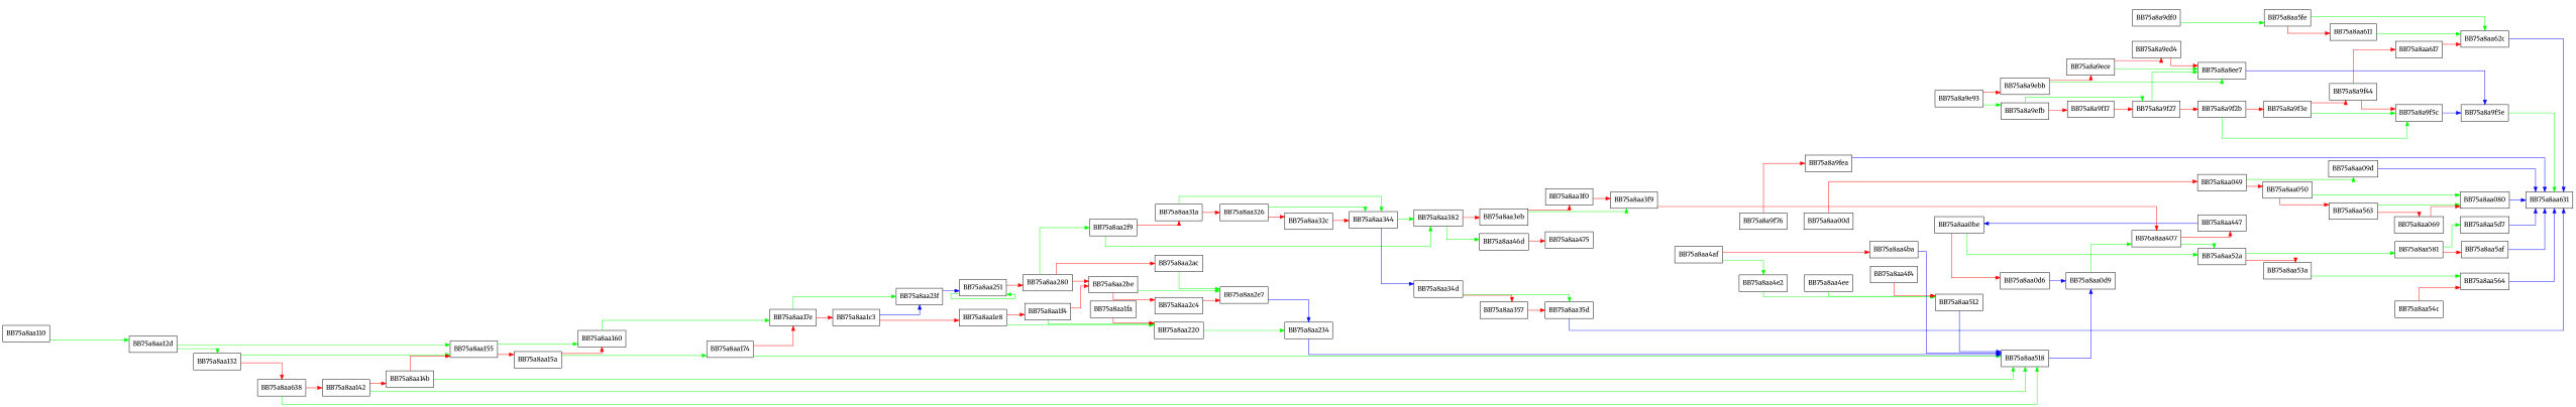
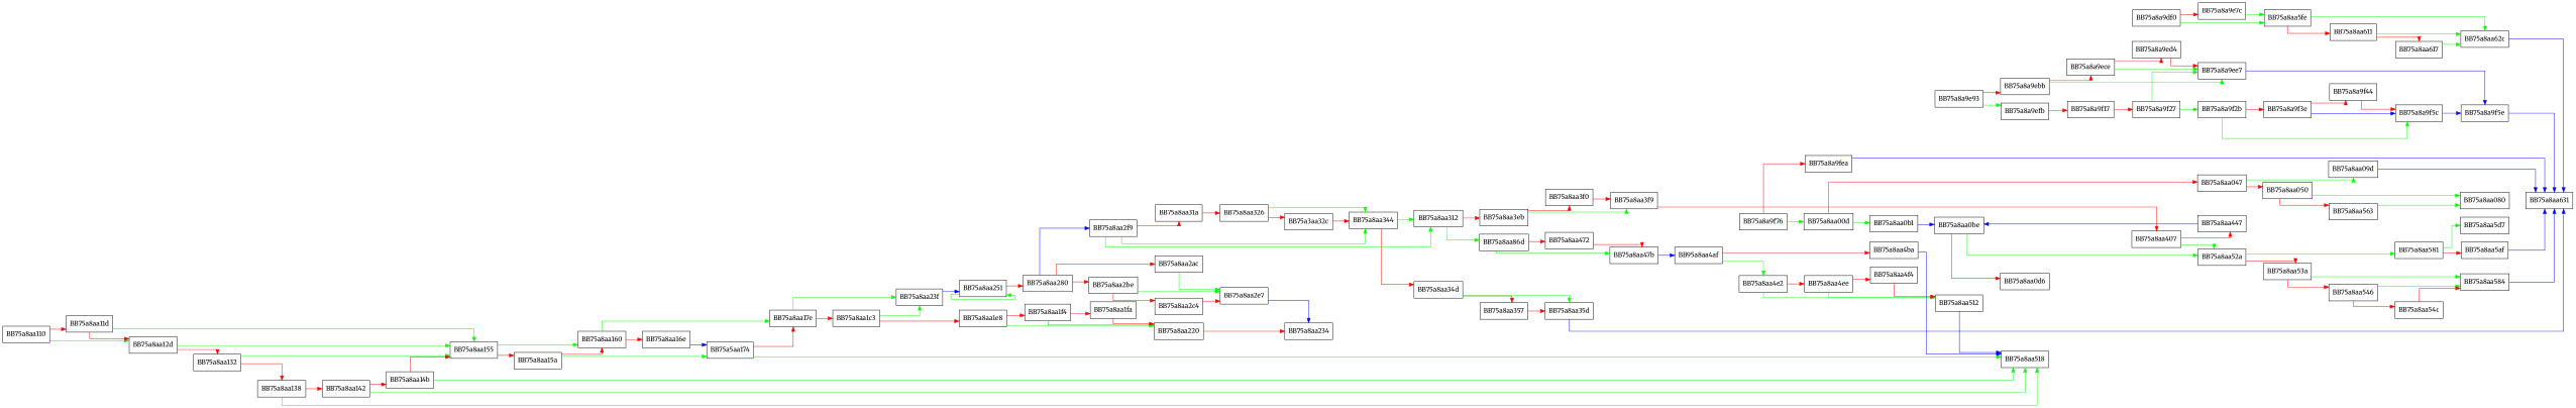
  digraph {
    fontname=Merriweather
    rankdir=LR
    splines=ortho
    node [fontname=Merriweather shape=box]
    edge [color=red fontname=Merriweather]
    BB75a8a9df0
    BB75a8aa5fe
+   BB75a8a9e7c
    BB75a8aa62c
    BB75a8aa611
    BB75a8aa631
    BB75a8aa617
    BB75a8a9f76
    BB75a8aa00d
    BB75a8a9fea
    BB75a8a9e93
    BB75a8a9efb
    BB75a8a9ebb
-   BB75a8aa049
+   BB75a8aa0b1
+   BB75a8aa049 [label=BB75a8aa047]
    BB75a8a9f27
    BB75a8a9f17
-   BB75a8a9ee7 [label=BB75a8a8ee7]
+   BB75a8a9ee7
    BB75a8a9ece
    BB75a8a9f2b
    BB75a8a9f5e
    BB75a8a9ed4
    BB75a8a9f5c
    BB75a8a9f3e
    BB75a8a9f44
    BB75a8aa0be
    BB75a8aa09d
    BB75a8aa050
    BB75a8aa52a
    BB75a8aa0d6
    BB75a8aa080
    n32 [label=BB75a8aa563]
-   BB75a8aa069
    BB75a8aa581
    BB75a8aa53a
-   BB75a8aa0d9
    BB75a8aa5d7
    BB75a8aa5af
-   BB75a8aa564
-   BB75a8aa407 [label=BB76a8aa407]
+   BB75a8aa564 [label=BB75a8aa584]
+   BB75a8aa546
+   BB75a8aa407
    BB75a8aa447
    BB75a8aa155
    BB75a8aa160
    BB75a8aa15a
    BB75a8aa110
    BB75a8aa12d
+   BB75a8aa11d
    BB75a8aa17e
-   BB75a8aa174
+   BB75a8aa16e
+   BB75a8aa174 [label=BB75a5aa174]
    BB75a8aa132
-   BB75a8aa138 [label=BB75a8aa638]
+   BB75a8aa138
    BB75a8aa518
    BB75a8aa142
    BB75a8aa14b
    BB75a8aa23f
    BB75a8aa1c3
    BB75a8aa251
    BB75a8aa1e8
    BB75a8aa280
    BB75a8aa220
    BB75a8aa1f4
    BB75a8aa234
    BB75a8aa1fa
    BB75a8aa2f9
    BB75a8aa2ac
    BB75a8aa2be
-   BB75a8aa382
+   BB75a8aa382 [label=BB75a8aa312]
    BB75a8aa31a
    BB75a8aa2e7
-   BB75a8aa46d
+   BB75a8aa46d [label=BB75a8aa86d]
    BB75a8aa3eb
    BB75a8aa344
    BB75a8aa326
    BB75a8aa2c4
-   BB75a8aa472 [label=BB75a8aa475]
+   BB75a8aa47b
+   BB75a8aa472
    BB75a8aa3f9
    BB75a8aa3f0
    BB75a8aa34d
-   BB75a8aa32c
+   BB75a8aa32c [label=BB75a3aa32c]
    BB75a8aa35d
    BB75a8aa357
-   BB75a8aa4af
+   BB75a8aa4af [label=BB95a8aa4af]
    BB75a8aa4e2
    BB75a8aa4ba
    BB75a8aa512
    BB75a8aa4ee
    BB75a8aa4f4
    BB75a8aa54c
    BB75a8a9df0 -> BB75a8aa5fe [color=green]
+   BB75a8a9df0 -> BB75a8a9e7c
    BB75a8aa5fe -> BB75a8aa62c [color=green]
    BB75a8aa5fe -> BB75a8aa611
+   BB75a8a9e7c -> BB75a8aa5fe [color=green]
    BB75a8aa62c -> BB75a8aa631 [color=blue]
    BB75a8aa611 -> BB75a8aa62c [color=green]
-   BB75a8a9f44 -> BB75a8aa617
-   BB75a8aa617 -> BB75a8aa62c
+   BB75a8aa611 -> BB75a8aa617
+   BB75a8aa617 -> BB75a8aa62c [color=green]
+   BB75a8a9f76 -> BB75a8aa00d [color=green]
    BB75a8a9f76 -> BB75a8a9fea
+   BB75a8aa00d -> BB75a8aa0b1 [color=green]
    BB75a8aa00d -> BB75a8aa049
    BB75a8a9fea -> BB75a8aa631 [color=blue]
    BB75a8a9e93 -> BB75a8a9efb [color=green]
    BB75a8a9e93 -> BB75a8a9ebb
-   BB75a8a9efb -> BB75a8a9f27 [color=green]
    BB75a8a9efb -> BB75a8a9f17
    BB75a8a9ebb -> BB75a8a9ee7 [color=green]
    BB75a8a9ebb -> BB75a8a9ece
+   BB75a8aa0b1 -> BB75a8aa0be [color=blue]
    BB75a8aa049 -> BB75a8aa09d [color=green]
    BB75a8aa049 -> BB75a8aa050
    BB75a8a9f27 -> BB75a8a9ee7 [color=green]
-   BB75a8a9f27 -> BB75a8a9f2b
+   BB75a8a9f27 -> BB75a8a9f2b [color=green]
    BB75a8a9f17 -> BB75a8a9f27
    BB75a8a9ee7 -> BB75a8a9f5e [color=blue]
    BB75a8a9ece -> BB75a8a9ee7 [color=green]
    BB75a8a9ece -> BB75a8a9ed4
    BB75a8a9f2b -> BB75a8a9f5c [color=green]
    BB75a8a9f2b -> BB75a8a9f3e
-   BB75a8a9f5e -> BB75a8aa631 [color=green]
+   BB75a8a9f5e -> BB75a8aa631 [color=blue]
    BB75a8a9ed4 -> BB75a8a9ee7
    BB75a8a9f5c -> BB75a8a9f5e [color=blue]
-   BB75a8a9f3e -> BB75a8a9f5c [color=green]
+   BB75a8a9f3e -> BB75a8a9f5c [color=blue]
    BB75a8a9f3e -> BB75a8a9f44
    BB75a8a9f44 -> BB75a8a9f5c
    BB75a8aa0be -> BB75a8aa52a [color=green]
    BB75a8aa0be -> BB75a8aa0d6
    BB75a8aa09d -> BB75a8aa631 [color=blue]
    BB75a8aa050 -> BB75a8aa080 [color=green]
    BB75a8aa050 -> n32
    BB75a8aa52a -> BB75a8aa581 [color=green]
    BB75a8aa52a -> BB75a8aa53a
-   BB75a8aa0d6 -> BB75a8aa0d9 [color=blue]
-   BB75a8aa080 -> BB75a8aa631 [color=blue]
    n32 -> BB75a8aa080 [color=green]
-   n32 -> BB75a8aa069
-   BB75a8aa069 -> BB75a8aa080
    BB75a8aa581 -> BB75a8aa5d7 [color=green]
    BB75a8aa581 -> BB75a8aa5af
    BB75a8aa53a -> BB75a8aa564 [color=green]
-   BB75a8aa0d9 -> BB75a8aa407 [color=green]
-   BB75a8aa5d7 -> BB75a8aa631 [color=blue]
+   BB75a8aa53a -> BB75a8aa546
    BB75a8aa5af -> BB75a8aa631 [color=blue]
    BB75a8aa564 -> BB75a8aa631 [color=blue]
+   BB75a8aa546 -> BB75a8aa564 [color=green]
+   BB75a8aa546 -> BB75a8aa54c
    BB75a8aa407 -> BB75a8aa52a [color=green]
    BB75a8aa407 -> BB75a8aa447
    BB75a8aa447 -> BB75a8aa0be [color=blue]
    BB75a8aa155 -> BB75a8aa160 [color=green]
    BB75a8aa155 -> BB75a8aa15a
    BB75a8aa160 -> BB75a8aa17e [color=green]
+   BB75a8aa160 -> BB75a8aa16e
    BB75a8aa15a -> BB75a8aa160
    BB75a8aa15a -> BB75a8aa174 [color=green]
    BB75a8aa110 -> BB75a8aa12d [color=green]
+   BB75a8aa110 -> BB75a8aa11d
    BB75a8aa12d -> BB75a8aa155 [color=green]
-   BB75a8aa12d -> BB75a8aa132 [color=green]
+   BB75a8aa12d -> BB75a8aa132
+   BB75a8aa11d -> BB75a8aa155 [color=green]
+   BB75a8aa11d -> BB75a8aa12d
    BB75a8aa17e -> BB75a8aa23f [color=green]
    BB75a8aa17e -> BB75a8aa1c3
+   BB75a8aa16e -> BB75a8aa174 [color=blue]
    BB75a8aa174 -> BB75a8aa17e
    BB75a8aa174 -> BB75a8aa518 [color=green]
    BB75a8aa132 -> BB75a8aa155 [color=green]
    BB75a8aa132 -> BB75a8aa138
    BB75a8aa138 -> BB75a8aa518 [color=green]
    BB75a8aa138 -> BB75a8aa142
-   BB75a8aa518 -> BB75a8aa0d9 [color=blue]
    BB75a8aa142 -> BB75a8aa518 [color=green]
    BB75a8aa142 -> BB75a8aa14b
    BB75a8aa14b -> BB75a8aa155
    BB75a8aa14b -> BB75a8aa518 [color=green]
    BB75a8aa23f -> BB75a8aa251 [color=blue]
-   BB75a8aa1c3 -> BB75a8aa23f [color=blue]
+   BB75a8aa1c3 -> BB75a8aa23f [color=green]
    BB75a8aa1c3 -> BB75a8aa1e8
    BB75a8aa251 -> BB75a8aa251 [color=green]
    BB75a8aa251 -> BB75a8aa280
    BB75a8aa1e8 -> BB75a8aa220 [color=green]
    BB75a8aa1e8 -> BB75a8aa1f4
-   BB75a8aa280 -> BB75a8aa2f9 [color=green]
+   BB75a8aa280 -> BB75a8aa2f9 [color=blue]
    BB75a8aa280 -> BB75a8aa2ac
    BB75a8aa280 -> BB75a8aa2be
-   BB75a8aa220 -> BB75a8aa234 [color=green]
+   BB75a8aa220 -> BB75a8aa234
    BB75a8aa1f4 -> BB75a8aa220 [color=green]
-   BB75a8aa1f4 -> BB75a8aa2be
-   BB75a8aa234 -> BB75a8aa518 [color=blue]
+   BB75a8aa1f4 -> BB75a8aa1fa
    BB75a8aa1fa -> BB75a8aa220
    BB75a8aa2f9 -> BB75a8aa382 [color=green]
    BB75a8aa2f9 -> BB75a8aa31a
    BB75a8aa2ac -> BB75a8aa2e7 [color=green]
    BB75a8aa2be -> BB75a8aa2e7 [color=green]
    BB75a8aa2be -> BB75a8aa2c4
    BB75a8aa382 -> BB75a8aa46d [color=green]
    BB75a8aa382 -> BB75a8aa3eb
-   BB75a8aa31a -> BB75a8aa344 [color=green]
+   BB75a8aa2f9 -> BB75a8aa344 [color=green]
    BB75a8aa31a -> BB75a8aa326
    BB75a8aa2e7 -> BB75a8aa234 [color=blue]
+   BB75a8aa46d -> BB75a8aa47b [color=green]
    BB75a8aa46d -> BB75a8aa472
    BB75a8aa3eb -> BB75a8aa3f9 [color=green]
    BB75a8aa3eb -> BB75a8aa3f0
    BB75a8aa344 -> BB75a8aa382 [color=green]
-   BB75a8aa344 -> BB75a8aa34d [color=blue]
+   BB75a8aa344 -> BB75a8aa34d
    BB75a8aa326 -> BB75a8aa344 [color=green]
    BB75a8aa326 -> BB75a8aa32c
    BB75a8aa2c4 -> BB75a8aa2e7
+   BB75a8aa47b -> BB75a8aa4af [color=blue]
+   BB75a8aa472 -> BB75a8aa47b
    BB75a8aa3f9 -> BB75a8aa407
    BB75a8aa3f0 -> BB75a8aa3f9
    BB75a8aa34d -> BB75a8aa35d [color=green]
    BB75a8aa34d -> BB75a8aa357
    BB75a8aa32c -> BB75a8aa344
    BB75a8aa35d -> BB75a8aa631 [color=blue]
    BB75a8aa357 -> BB75a8aa35d
    BB75a8aa4af -> BB75a8aa4e2 [color=green]
    BB75a8aa4af -> BB75a8aa4ba
    BB75a8aa4e2 -> BB75a8aa512 [color=green]
+   BB75a8aa4e2 -> BB75a8aa4ee
    BB75a8aa4ba -> BB75a8aa518 [color=blue]
    BB75a8aa512 -> BB75a8aa518 [color=blue]
    BB75a8aa4ee -> BB75a8aa512 [color=green]
+   BB75a8aa4ee -> BB75a8aa4f4
    BB75a8aa4f4 -> BB75a8aa512
    BB75a8aa54c -> BB75a8aa564
  }
